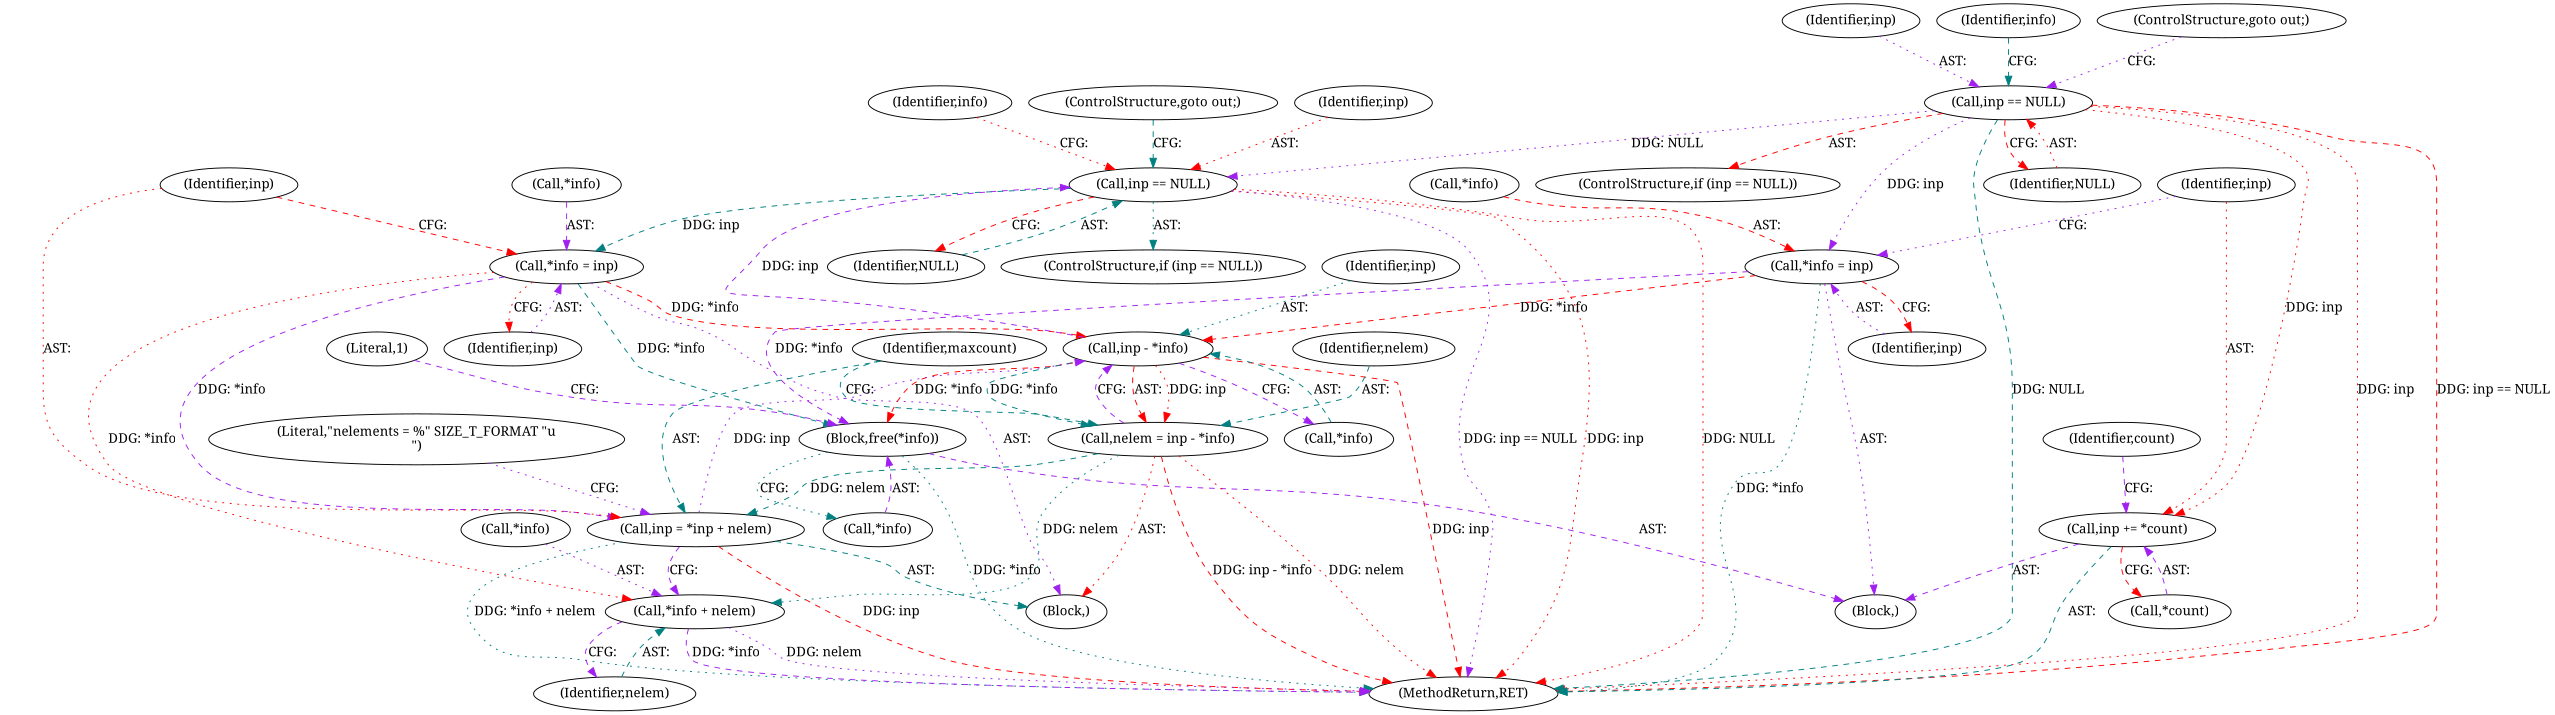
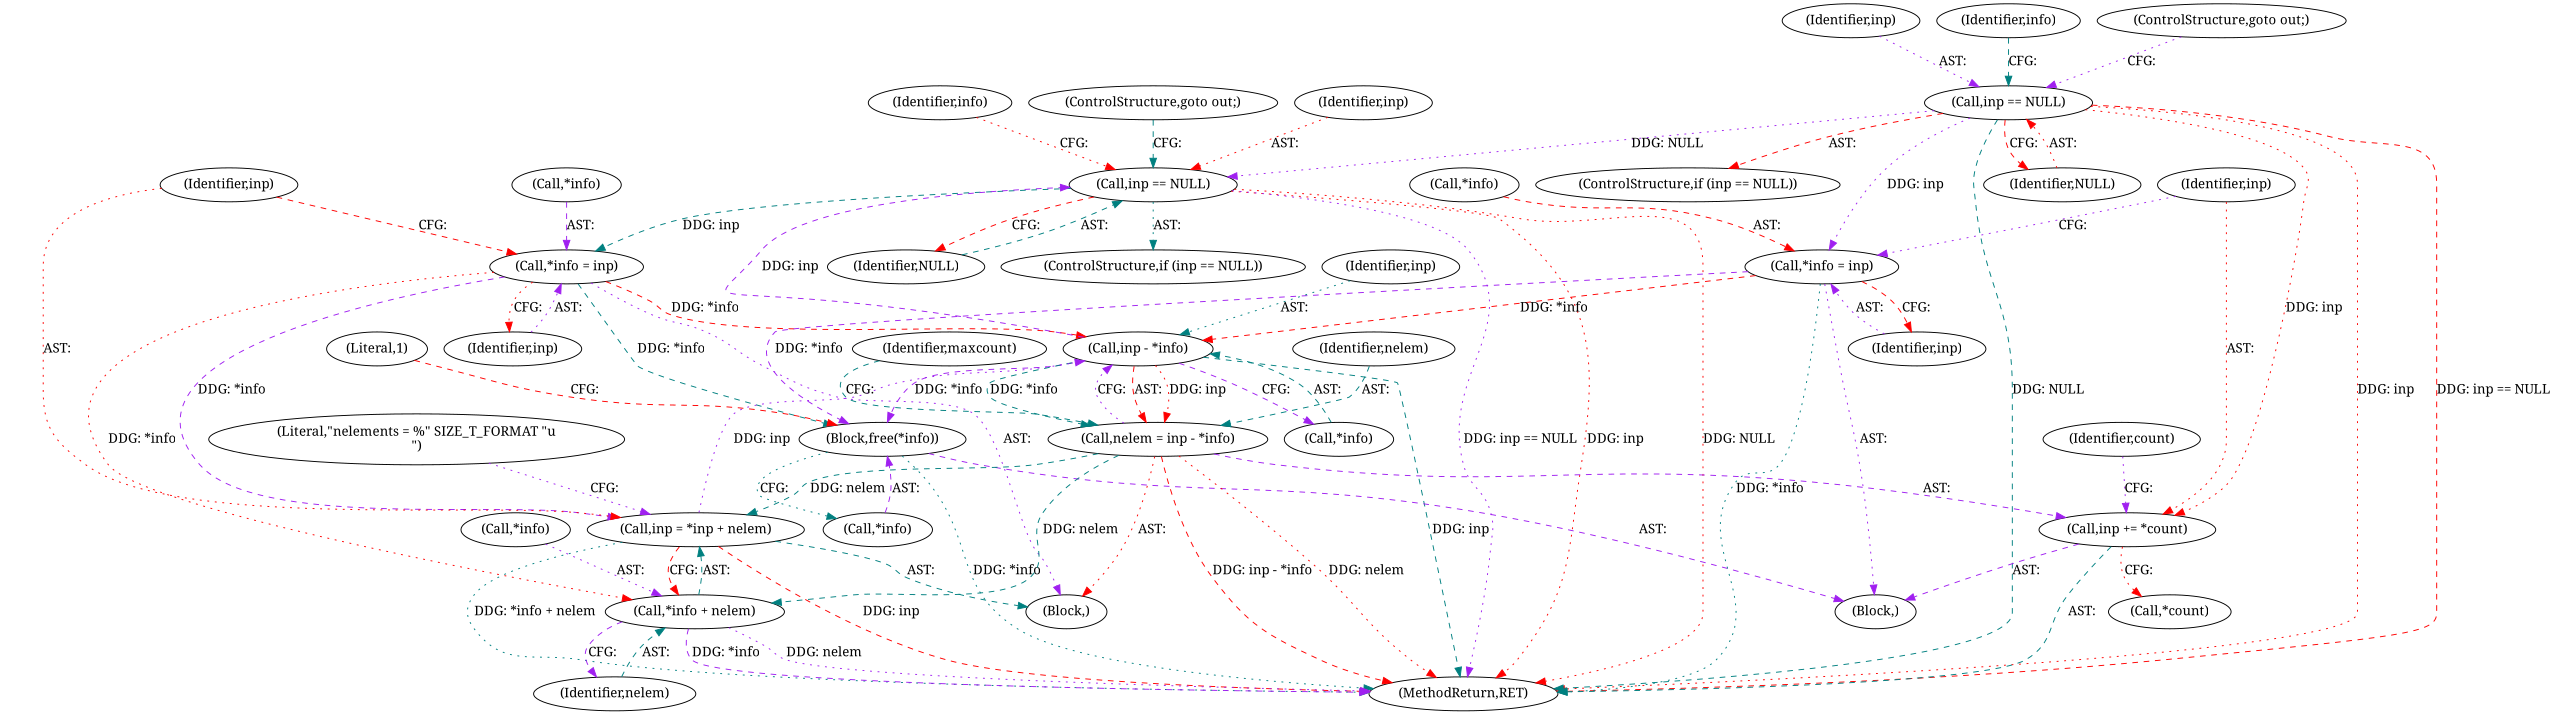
  digraph {
    fontname="Noto Serif"
    node [fontname="Noto Serif"]
    edge [color=red fontname="Noto Serif" style=dashed]
    n1 [label="(Call,inp == NULL)"]
    n2 [label="(Call,*info = inp)"]
    n3 [label="(MethodReturn,RET)"]
    n4 [label="(Identifier,NULL)"]
    n5 [label="(ControlStructure,if (inp == NULL))"]
    n6 [label="(Call,inp - *info)"]
    n7 [label="(Block,free(*info))"]
    n8 [label="(Call,inp = *inp + nelem)"]
    n9 [label="(Call,*info + nelem)"]
    n10 [label="(Block,)"]
    n11 [label="(Identifier,inp)"]
    n12 [label="(Call,nelem = inp - *info)"]
    n13 [label="(Call,*info)"]
    n14 [label="(Block,)"]
    n15 [label="(Call,*info)"]
    n16 [label="(Identifier,nelem)"]
    n17 [label="(Call,inp == NULL)"]
    n18 [label="(Call,inp += *count)"]
    n19 [label="(Call,*info = inp)"]
    n20 [label="(ControlStructure,if (inp == NULL))"]
    n21 [label="(Identifier,NULL)"]
    n22 [label="(Call,*count)"]
    n23 [label="(Identifier,inp)"]
    n24 [label="(Identifier,inp)"]
    n25 [label="(Identifier,inp)"]
    n26 [label="(Identifier,inp)"]
    n27 [label="(Literal,\"nelements = %\" SIZE_T_FORMAT \"u\n\")"]
    n28 [label="(Identifier,maxcount)"]
    n29 [label="(Identifier,inp)"]
    n30 [label="(Call,*info)"]
    n31 [label="(Identifier,nelem)"]
    n32 [label="(Identifier,info)"]
    n33 [label="(Identifier,info)"]
    n34 [label="(ControlStructure,goto out;)"]
    n35 [label="(Call,*info)"]
    n36 [label="(ControlStructure,goto out;)"]
    n37 [label="(Call,*info)"]
    n38 [label="(Identifier,inp)"]
    n39 [label="(Literal,1)"]
    n40 [label="(Identifier,count)"]
    n1 -> n2 [color=teal label="DDG: inp"]
    n1 -> n3 [label="DDG: inp" style=dotted]
    n1 -> n3 [label="DDG: NULL" style=dotted]
    n1 -> n3 [color=purple label="DDG: inp == NULL" style=dotted]
    n1 -> n4 [label="CFG: "]
    n1 -> n5 [color=teal label="AST: " style=dotted]
    n2 -> n6 [label="DDG: *info"]
    n2 -> n7 [color=teal label="DDG: *info"]
    n2 -> n8 [color=purple label="DDG: *info"]
    n2 -> n9 [label="DDG: *info" style=dotted]
    n2 -> n10 [color=purple label="AST: " style=dotted]
    n2 -> n11 [label="CFG: " style=dotted]
    n4 -> n1 [color=teal label="AST: "]
    n6 -> n1 [color=purple label="DDG: inp"]
-   n6 -> n3 [label="DDG: inp"]
-   n6 -> n7 [label="DDG: *info"]
+   n6 -> n3 [color=teal label="DDG: inp"]
+   n6 -> n7 [color=purple label="DDG: *info"]
    n6 -> n12 [label="AST: "]
    n6 -> n12 [label="DDG: inp" style=dotted]
    n6 -> n12 [color=teal label="DDG: *info"]
    n6 -> n13 [color=purple label="CFG: "]
    n7 -> n3 [color=teal label="DDG: *info" style=dotted]
    n7 -> n14 [color=purple label="AST: "]
    n7 -> n15 [color=teal label="CFG: " style=dotted]
    n8 -> n3 [label="DDG: inp"]
    n8 -> n3 [color=teal label="DDG: *info + nelem" style=dotted]
    n8 -> n6 [color=purple label="DDG: inp" style=dotted]
-   n8 -> n9 [color=purple label="CFG: "]
+   n8 -> n9 [label="CFG: "]
    n8 -> n10 [color=teal label="AST: "]
    n9 -> n3 [color=purple label="DDG: nelem" style=dotted]
    n9 -> n3 [color=purple label="DDG: *info"]
-   n28 -> n8 [color=teal label="AST: "]
+   n9 -> n8 [color=teal label="AST: "]
    n9 -> n16 [color=purple label="CFG: "]
    n11 -> n2 [color=purple label="AST: " style=dotted]
    n12 -> n3 [label="DDG: inp - *info"]
    n12 -> n3 [label="DDG: nelem" style=dotted]
-   n12 -> n6 [color=purple label="CFG: "]
+   n12 -> n6 [color=purple label="CFG: " style=dotted]
    n12 -> n8 [color=teal label="DDG: nelem"]
-   n12 -> n9 [color=teal label="DDG: nelem" style=dotted]
+   n12 -> n9 [color=teal label="DDG: nelem"]
    n12 -> n10 [label="AST: " style=dotted]
    n13 -> n6 [color=teal label="AST: "]
    n15 -> n7 [color=purple label="AST: "]
    n16 -> n9 [color=teal label="AST: "]
    n17 -> n1 [color=purple label="DDG: NULL" style=dotted]
    n17 -> n3 [label="DDG: inp" style=dotted]
    n17 -> n3 [label="DDG: inp == NULL"]
    n17 -> n3 [color=teal label="DDG: NULL"]
    n17 -> n18 [label="DDG: inp" style=dotted]
    n17 -> n19 [color=purple label="DDG: inp" style=dotted]
    n17 -> n20 [label="AST: "]
    n17 -> n21 [label="CFG: "]
    n18 -> n3 [color=teal label="AST: "]
    n18 -> n14 [color=purple label="AST: "]
-   n18 -> n22 [label="CFG: "]
+   n18 -> n22 [label="CFG: " style=dotted]
    n19 -> n3 [color=teal label="DDG: *info" style=dotted]
    n19 -> n6 [label="DDG: *info"]
    n19 -> n7 [color=purple label="DDG: *info"]
    n19 -> n14 [color=purple label="AST: " style=dotted]
    n19 -> n23 [label="CFG: "]
    n21 -> n17 [label="AST: " style=dotted]
-   n22 -> n18 [color=purple label="AST: "]
+   n12 -> n18 [color=purple label="AST: "]
    n23 -> n19 [color=purple label="AST: " style=dotted]
    n24 -> n18 [label="AST: " style=dotted]
    n24 -> n19 [color=purple label="CFG: " style=dotted]
    n25 -> n2 [label="CFG: "]
    n25 -> n8 [label="AST: " style=dotted]
    n26 -> n6 [color=teal label="AST: " style=dotted]
    n27 -> n8 [color=purple label="CFG: " style=dotted]
    n28 -> n12 [color=teal label="CFG: "]
    n29 -> n17 [color=purple label="AST: " style=dotted]
    n30 -> n19 [label="AST: "]
    n31 -> n12 [color=teal label="AST: "]
    n32 -> n17 [color=teal label="CFG: "]
    n33 -> n1 [label="CFG: " style=dotted]
    n34 -> n1 [color=teal label="CFG: "]
    n35 -> n9 [color=purple label="AST: " style=dotted]
    n36 -> n17 [color=purple label="CFG: " style=dotted]
    n37 -> n2 [color=purple label="AST: "]
    n38 -> n1 [label="AST: " style=dotted]
-   n39 -> n7 [color=purple label="CFG: "]
-   n40 -> n18 [color=purple label="CFG: "]
+   n39 -> n7 [label="CFG: "]
+   n40 -> n18 [color=purple label="CFG: " style=dotted]
  }
